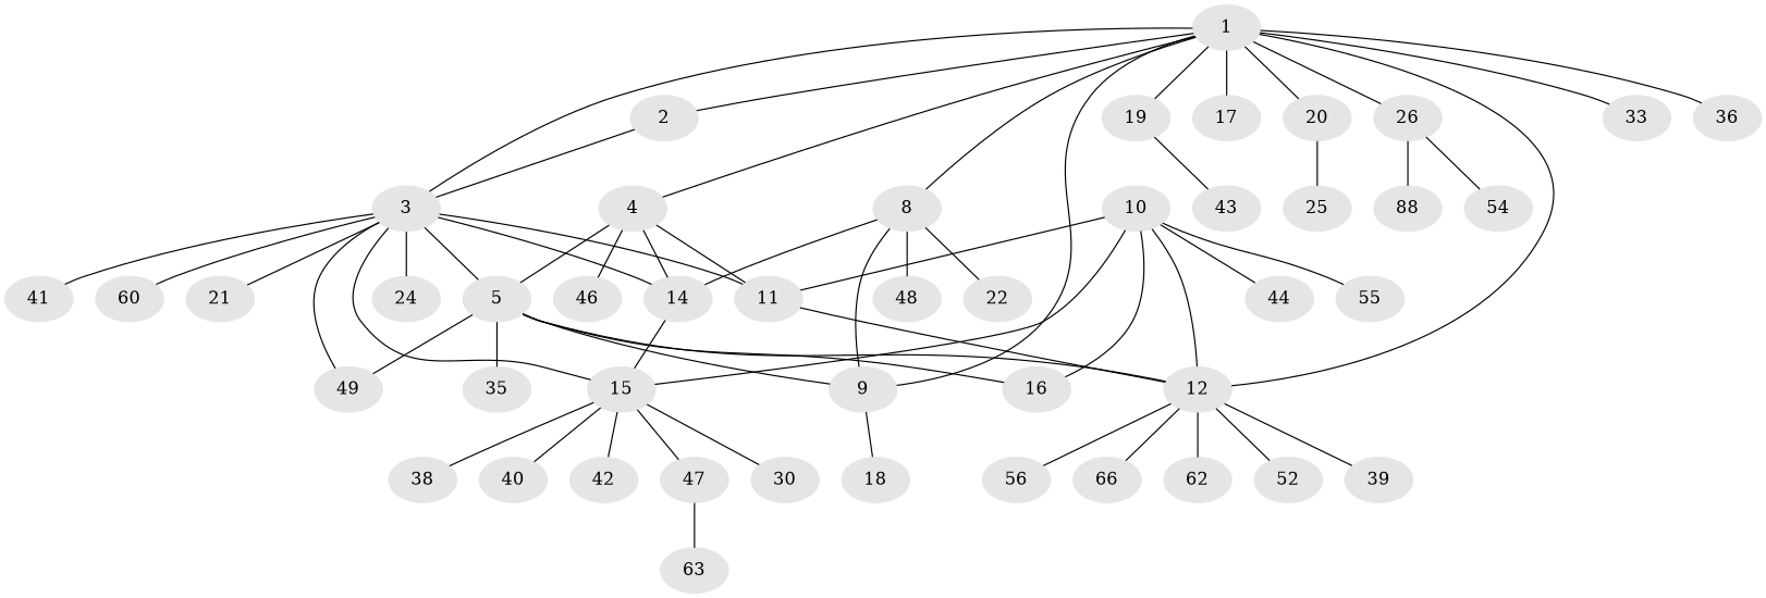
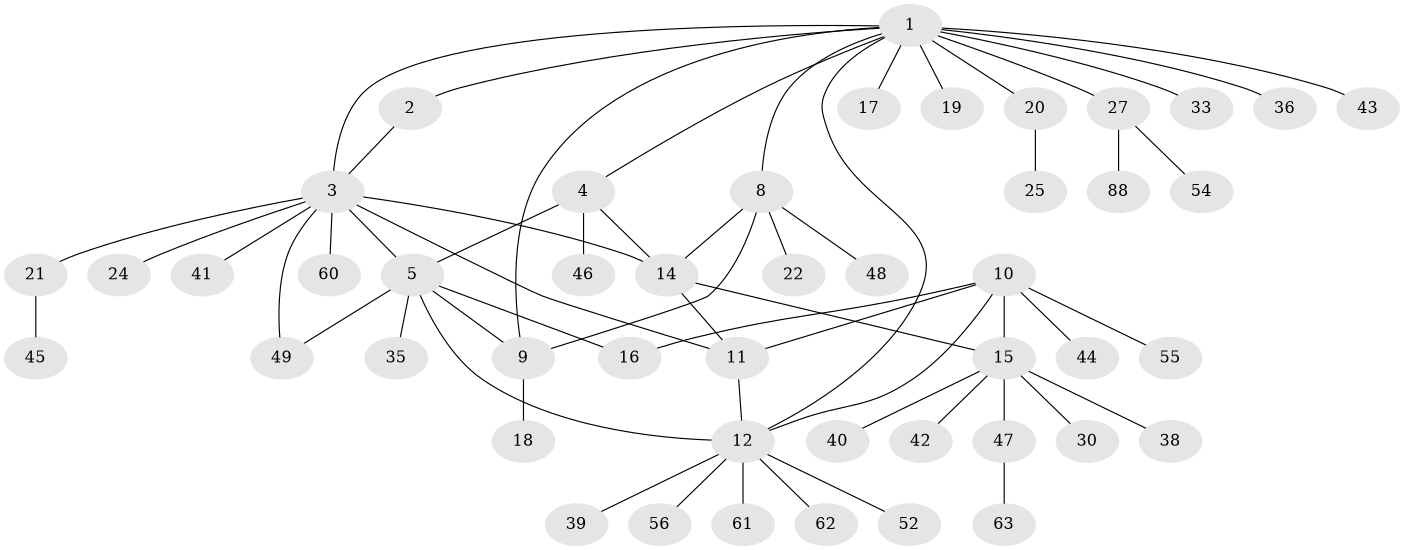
  graph {
    node [color=gray90 style=filled]
    1 [super="+7"]
    2 [super="+32"]
    3 [super="+13"]
    4 [super="+53"]
    8 [super="+23"]
    9
    12 [super="+50"]
    17
    19
    20 [super="+37"]
-   27 [super="+58" label=26]
+   27 [super="+58"]
    33
    36
    43
    5 [super="+6"]
    11 [super="+34"]
    14
    15 [super="+29"]
    21 [super="+26"]
    24
    41
    49
    60
    46 [super="+51"]
    22
    48
    18
    52
    39
    56 [super="+59"]
-   61 [label=66]
+   61
    62
    25
    n34 [label=88]
    54 [super="+57"]
    16
    35
    30
    38
    40
    42
    47
+   45
    10 [super="+31"]
    44
    55
    63
    1 -- 2
    1 -- 3
    1 -- 4
    1 -- 8
    1 -- 9
    1 -- 12
    1 -- 17
    1 -- 19
    1 -- 20 [weight=2]
    1 -- 27
    1 -- 33
    1 -- 36
-   19 -- 43
+   1 -- 43
    2 -- 3
    3 -- 5
    3 -- 11
    3 -- 14
-   3 -- 15
    3 -- 21
    3 -- 24
    3 -- 41
    3 -- 49
    3 -- 60
    4 -- 5 [weight=2]
-   4 -- 11
+   14 -- 11
    4 -- 14
    4 -- 46
    8 -- 9
    8 -- 14
    8 -- 22
    8 -- 48
    9 -- 18
    12 -- 52
    12 -- 39
    12 -- 56
    12 -- 61
    12 -- 62
    20 -- 25
    27 -- n34
    27 -- 54
    5 -- 9
    5 -- 12
    5 -- 49
    5 -- 16
    5 -- 35
    11 -- 12
    14 -- 15
    15 -- 30
    15 -- 38
    15 -- 40
    15 -- 42
    15 -- 47
+   21 -- 45
    47 -- 63
    10 -- 12
    10 -- 11
    10 -- 15
    10 -- 16
    10 -- 44
    10 -- 55
  }
